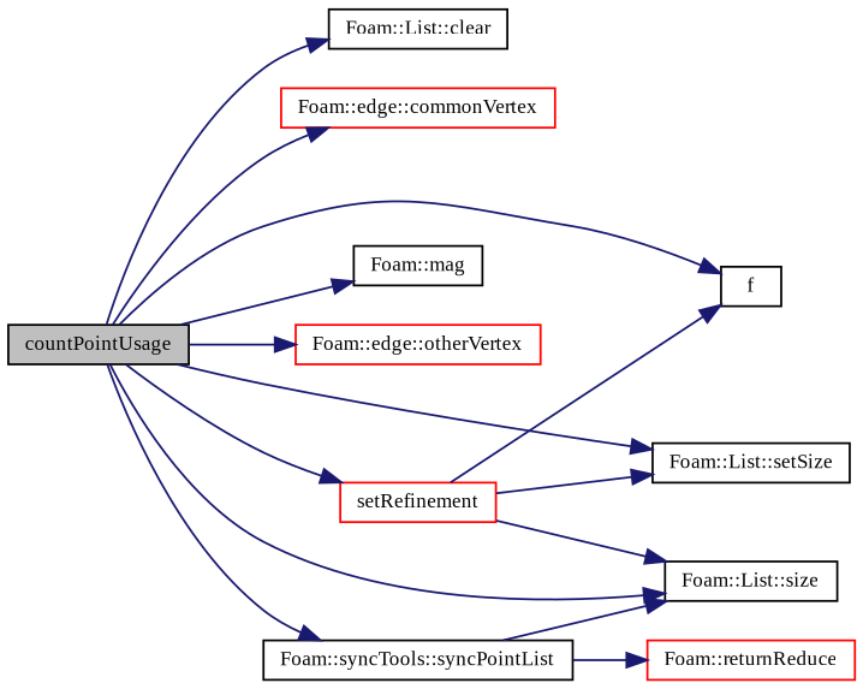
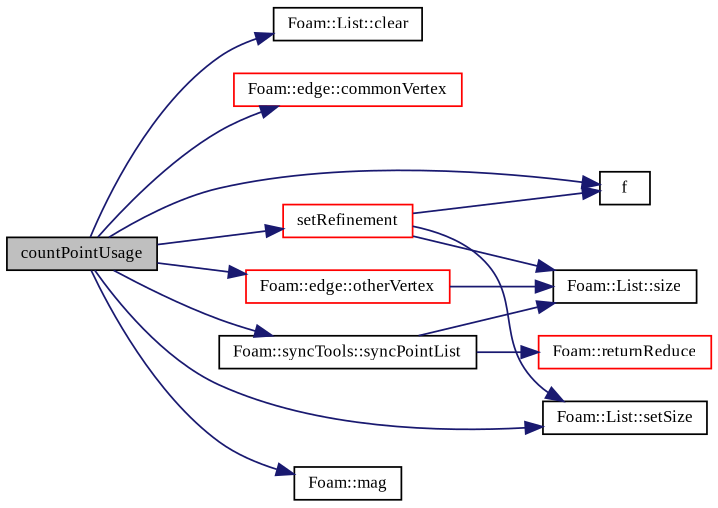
  digraph {
    fontname="Liberation Serif"
    rankdir=LR
    node [color=black fontname="Liberation Serif" fontsize=10 shape=record]
    edge [color=midnightblue fontname="Liberation Serif" fontsize=10 labelfontname=Helvetica labelfontsize=10 style=solid]
    n1 [fillcolor=grey75 fontcolor=black height=0.2 label=countPointUsage style=filled width=0.4]
    n2 [height=0.2 label="Foam::List::clear" width=0.4]
    n3 [color=red height=0.2 label="Foam::edge::commonVertex" width=0.4]
    n4 [height=0.2 label=f width=0.4]
    n5 [height=0.2 label="Foam::mag" width=0.4]
    n6 [color=red height=0.2 label="Foam::edge::otherVertex" width=0.4]
    n7 [color=red height=0.2 label=setRefinement width=0.4]
    n8 [height=0.2 label="Foam::List::size" width=0.4]
    n9 [height=0.2 label="Foam::List::setSize" width=0.4]
    n10 [height=0.2 label="Foam::syncTools::syncPointList" width=0.4]
    n11 [color=red height=0.2 label="Foam::returnReduce" width=0.4]
    n1 -> n2
    n1 -> n3
    n1 -> n4
    n1 -> n5
    n1 -> n6
    n1 -> n7
-   n1 -> n8
+   n6 -> n8
    n1 -> n9
    n1 -> n10
    n7 -> n4
    n7 -> n8
    n7 -> n9
    n10 -> n8
    n10 -> n11
  }
